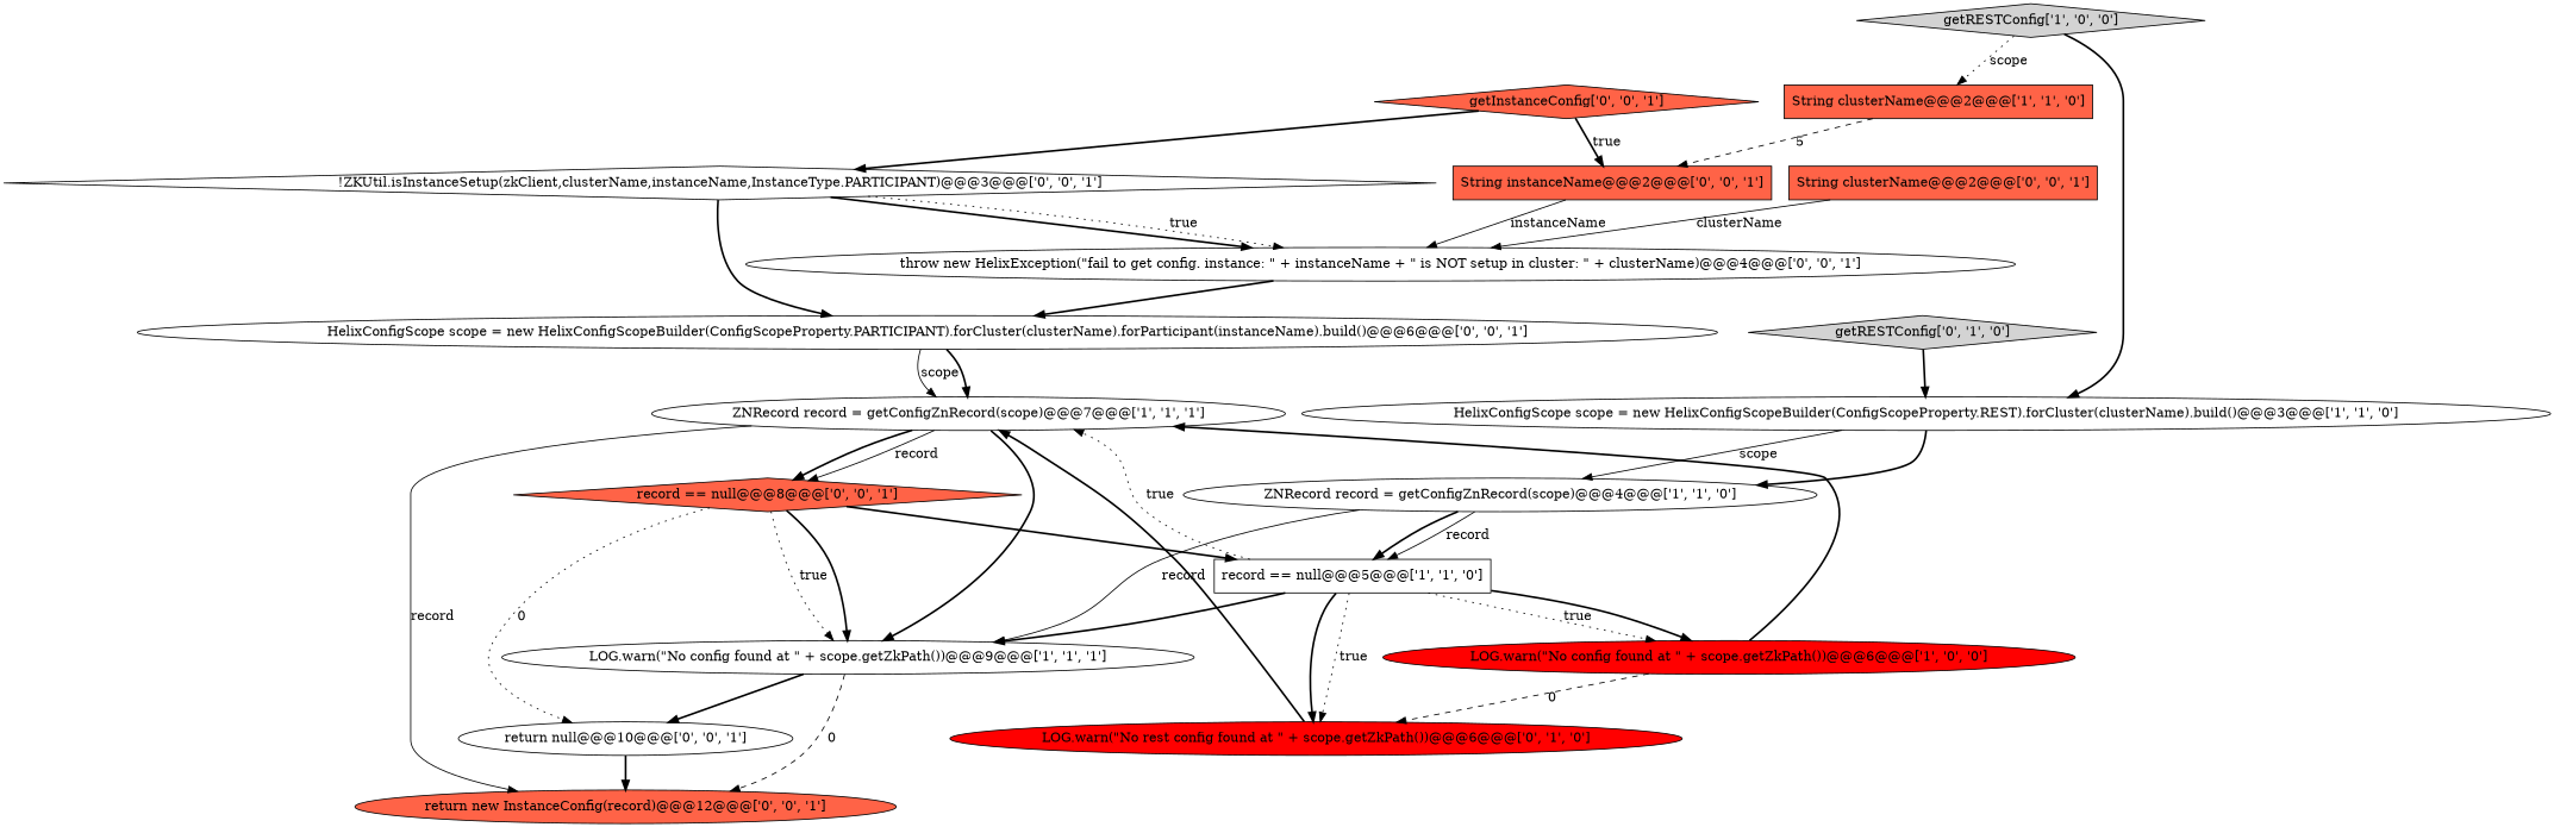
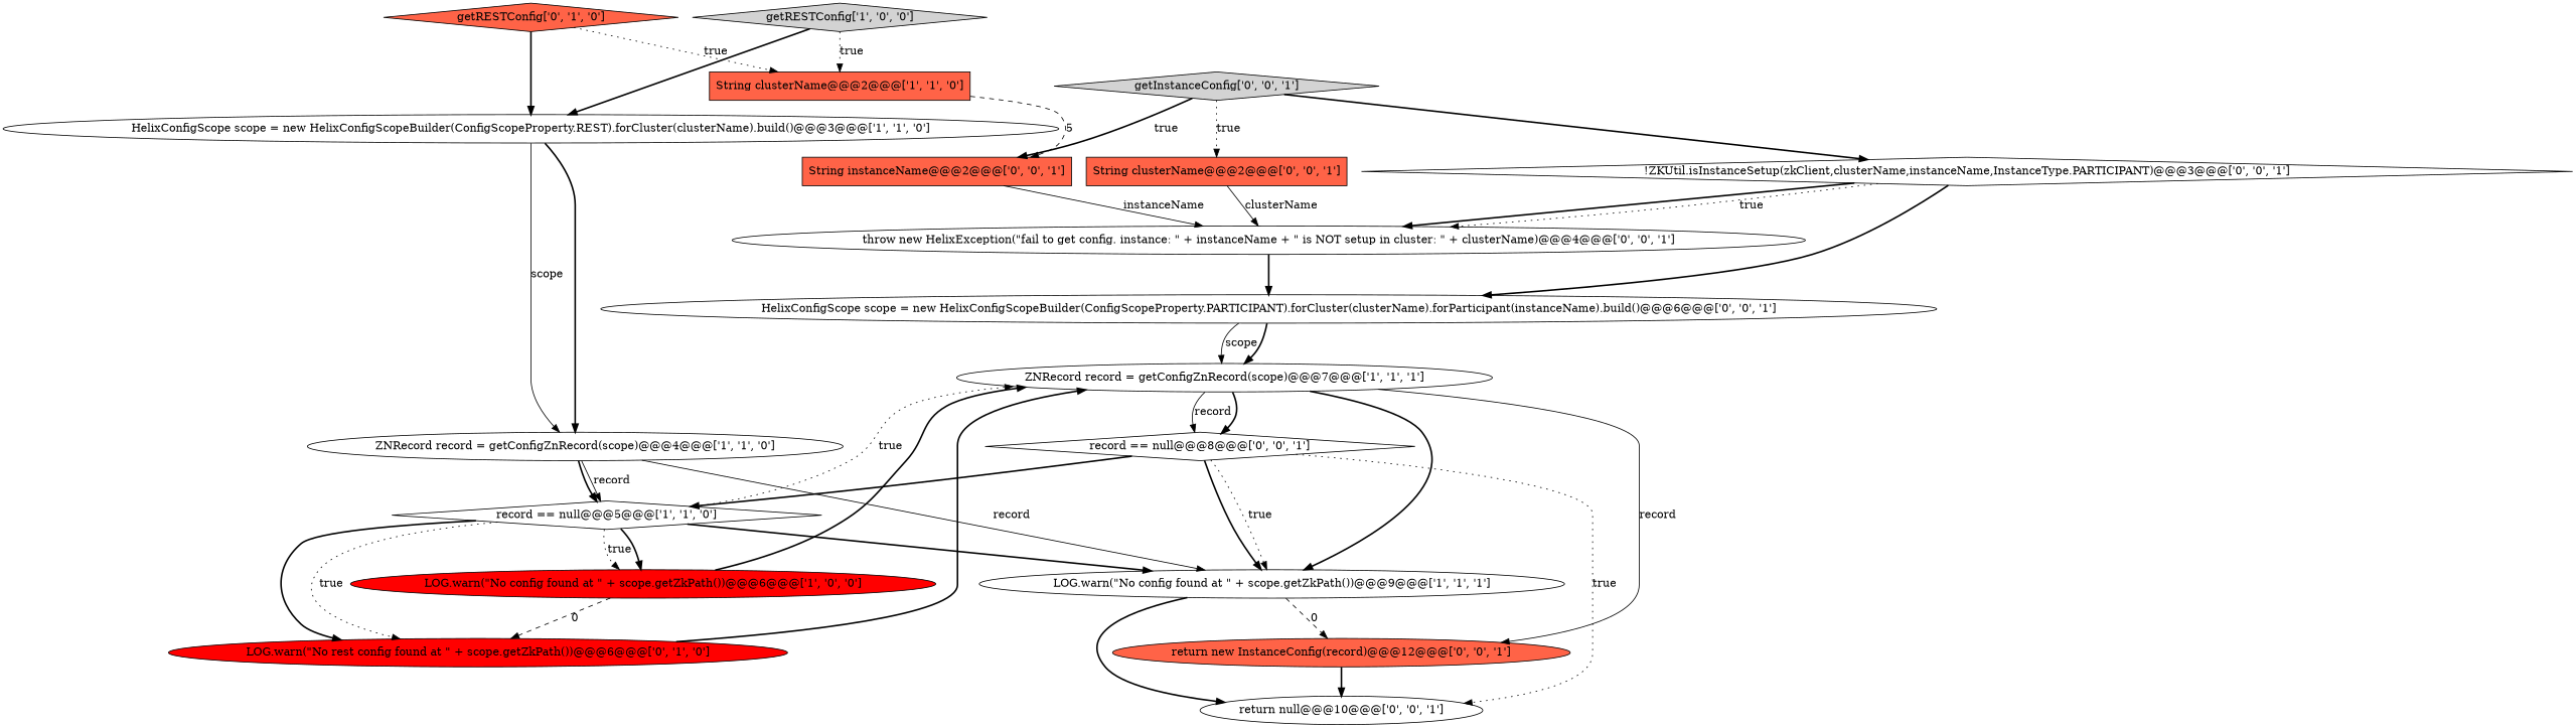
  digraph {
    node [fillcolor=white shape=ellipse style=filled]
    edge [style=bold]
    n1 [fillcolor=tomato label="String clusterName@@@2@@@['1', '1', '0']" shape=box]
    n2 [fillcolor=tomato label="String instanceName@@@2@@@['0', '0', '1']" shape=box]
    n3 [label="throw new HelixException(\"fail to get config. instance: \" + instanceName + \" is NOT setup in cluster: \" + clusterName)@@@4@@@['0', '0', '1']"]
    n4 [label="ZNRecord record = getConfigZnRecord(scope)@@@7@@@['1', '1', '1']"]
    n5 [label="LOG.warn(\"No config found at \" + scope.getZkPath())@@@9@@@['1', '1', '1']"]
    n6 [fillcolor=tomato label="return new InstanceConfig(record)@@@12@@@['0', '0', '1']"]
-   n7 [fillcolor=tomato label="record == null@@@8@@@['0', '0', '1']" shape=diamond]
+   n7 [label="record == null@@@8@@@['0', '0', '1']" shape=diamond]
    n8 [label="return null@@@10@@@['0', '0', '1']"]
-   n9 [label="record == null@@@5@@@['1', '1', '0']" shape=box]
+   n9 [label="record == null@@@5@@@['1', '1', '0']" shape=diamond]
    n10 [label="ZNRecord record = getConfigZnRecord(scope)@@@4@@@['1', '1', '0']"]
    n11 [fillcolor=red label="LOG.warn(\"No config found at \" + scope.getZkPath())@@@6@@@['1', '0', '0']"]
    n12 [fillcolor=red label="LOG.warn(\"No rest config found at \" + scope.getZkPath())@@@6@@@['0', '1', '0']"]
    n13 [label="HelixConfigScope scope = new HelixConfigScopeBuilder(ConfigScopeProperty.REST).forCluster(clusterName).build()@@@3@@@['1', '1', '0']"]
-   n14 [fillcolor=lightgray label="getRESTConfig['0', '1', '0']" shape=diamond]
+   n14 [fillcolor=tomato label="getRESTConfig['0', '1', '0']" shape=diamond]
    n15 [fillcolor=tomato label="String clusterName@@@2@@@['0', '0', '1']" shape=box]
    n16 [label="HelixConfigScope scope = new HelixConfigScopeBuilder(ConfigScopeProperty.PARTICIPANT).forCluster(clusterName).forParticipant(instanceName).build()@@@6@@@['0', '0', '1']"]
-   n17 [fillcolor=tomato label="getInstanceConfig['0', '0', '1']" shape=diamond]
+   n17 [fillcolor=lightgray label="getInstanceConfig['0', '0', '1']" shape=diamond]
    n18 [label="!ZKUtil.isInstanceSetup(zkClient,clusterName,instanceName,InstanceType.PARTICIPANT)@@@3@@@['0', '0', '1']" shape=diamond]
    n19 [fillcolor=lightgray label="getRESTConfig['1', '0', '0']" shape=diamond]
    n1 -> n2 [label=5 style=dashed]
    n2 -> n3 [label=instanceName style=solid]
    n3 -> n16
    n4 -> n5
    n4 -> n6 [label=record style=solid]
    n4 -> n7
    n4 -> n7 [label=record style=solid]
    n5 -> n6 [label=0 style=dashed]
    n5 -> n8
    n7 -> n5 [label=true style=dotted]
    n7 -> n5
-   n7 -> n8 [label=0 style=dotted]
+   n7 -> n8 [label=true style=dotted]
    n7 -> n9
-   n8 -> n6
+   n6 -> n8
    n9 -> n4 [label=true style=dotted]
    n9 -> n5
    n9 -> n11 [label=true style=dotted]
    n9 -> n11
    n9 -> n12
    n9 -> n12 [label=true style=dotted]
    n10 -> n5 [label=record style=solid]
    n10 -> n9
    n10 -> n9 [label=record style=solid]
    n11 -> n4
    n11 -> n12 [label=0 style=dashed]
    n12 -> n4
    n13 -> n10
    n13 -> n10 [label=scope style=solid]
+   n14 -> n1 [label=true style=dotted]
    n14 -> n13
    n15 -> n3 [label=clusterName style=solid]
    n16 -> n4 [label=scope style=solid]
    n16 -> n4
    n17 -> n2 [label=true]
+   n17 -> n15 [label=true style=dotted]
    n17 -> n18
    n18 -> n3
    n18 -> n3 [label=true style=dotted]
    n18 -> n16
-   n19 -> n1 [label=scope style=dotted]
+   n19 -> n1 [label=true style=dotted]
    n19 -> n13
  }
